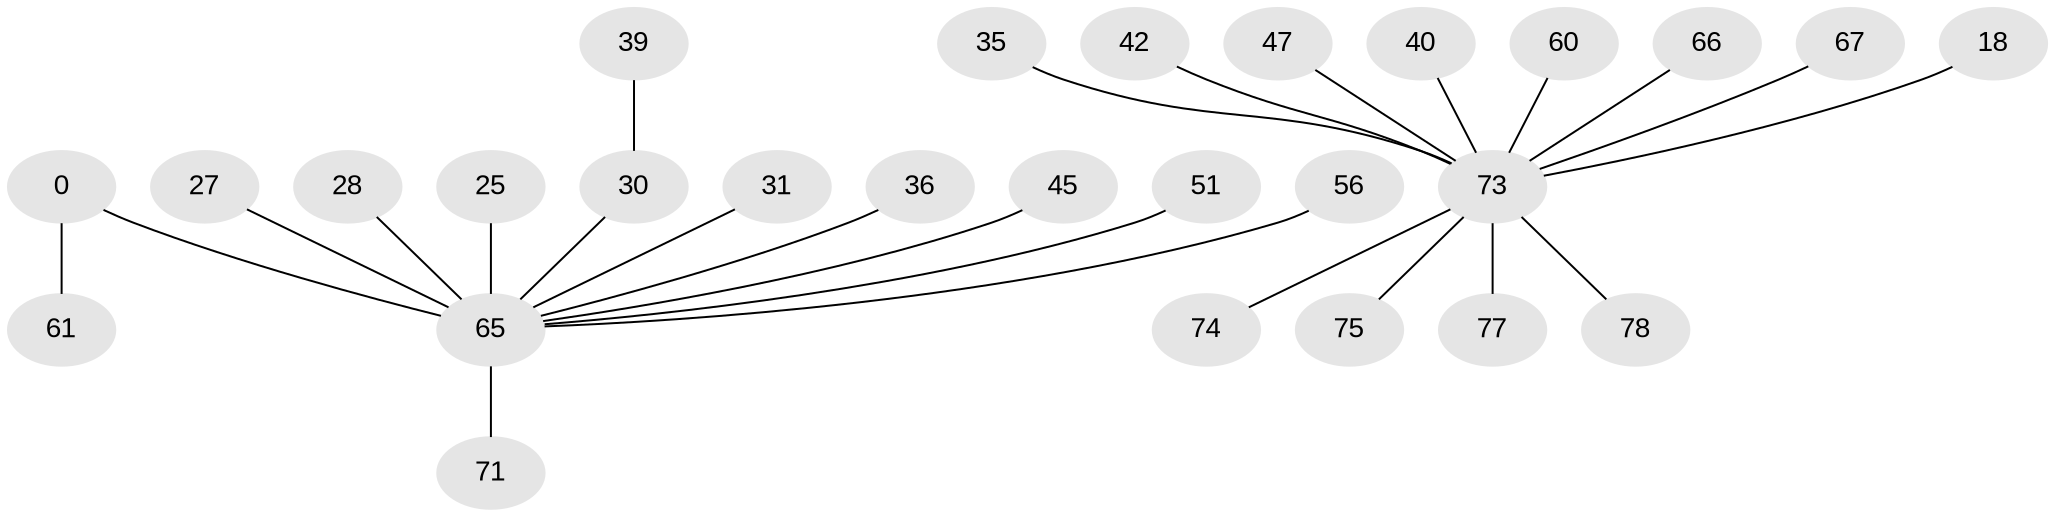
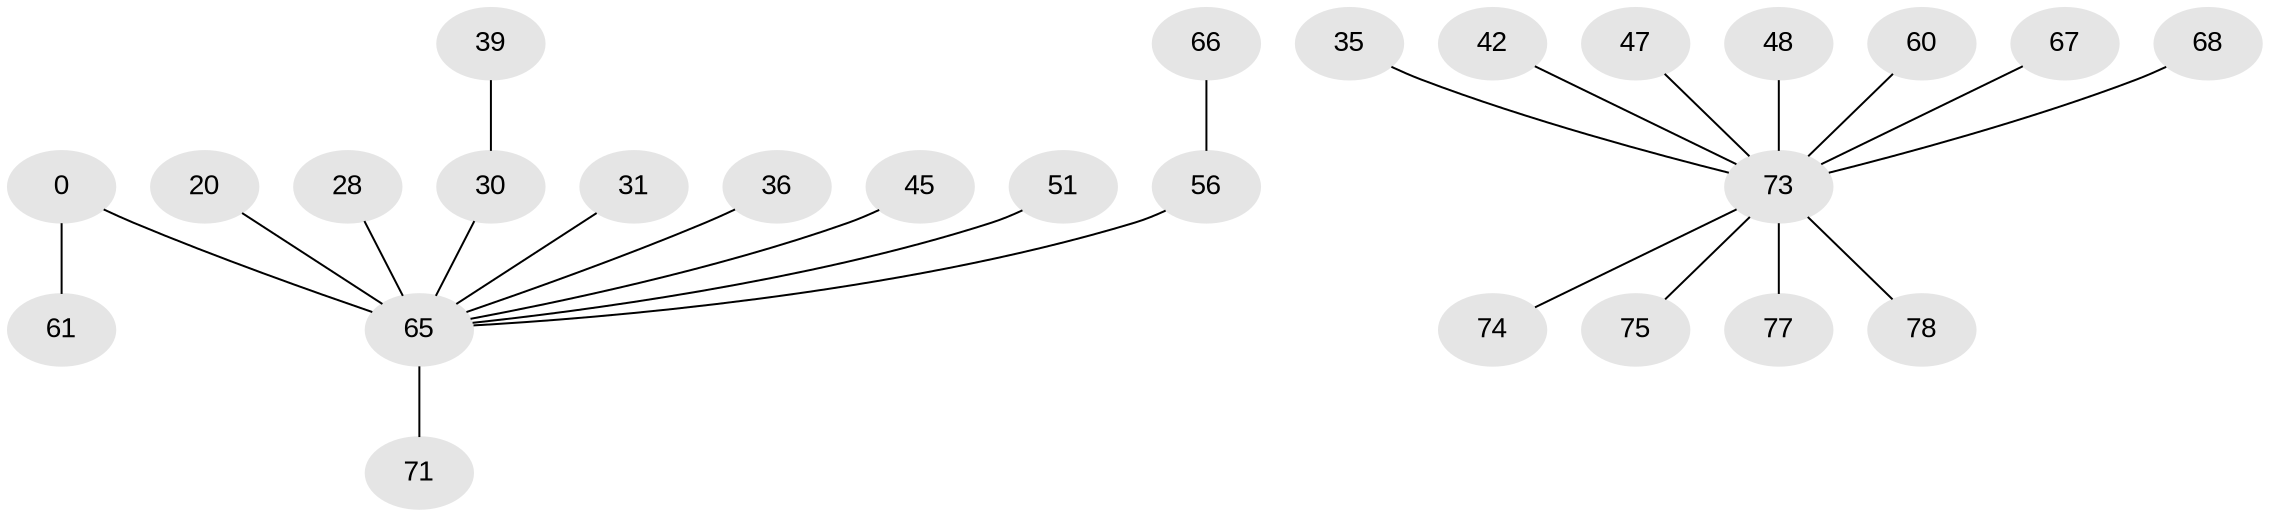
  graph {
    fontname="Liberation Sans"
    node [color=gray90 fontname="Liberation Sans" style=filled]
    edge [fontname="Liberation Sans"]
    n1 [label=0 super="+1"]
    61
    65 [super="+33+38+46+50+63+62"]
    71 [super="+41"]
-   20 [label=27]
+   20
    n6 [label=28]
-   25
    30
    31
    73 [super="+70+55+64+22+27"]
    74
    75
    77
    78 [super="+69+19"]
    35
    36
    39
    42 [super="+34"]
    n19 [label=45]
    47
-   48 [label=40]
+   48
    51
    56 [super="+11"]
    60
    66
    67 [super="+58"]
-   68 [label=18]
+   68
    n1 -- 61
    n1 -- 65 [weight=5]
    65 -- 71
    20 -- 65
    n6 -- 65
-   25 -- 65
    30 -- 65
    31 -- 65
    73 -- 74 [weight=2]
    73 -- 75
    73 -- 77
    73 -- 78 [weight=3]
    35 -- 73
    36 -- 65
    39 -- 30
    42 -- 73
    n19 -- 65
    47 -- 73
    48 -- 73
    51 -- 65 [weight=2]
    56 -- 65
    60 -- 73
-   66 -- 73
+   66 -- 56
    67 -- 73
    68 -- 73
  }
